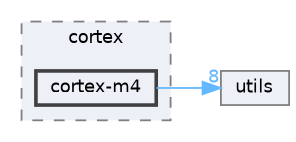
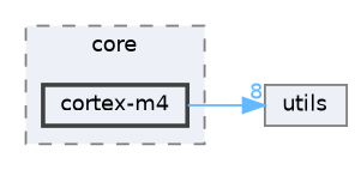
  digraph {
    compound=true
    rankdir=LR
    node [fillcolor="#edf0f7" fontname=Helvetica fontsize=10 shape=box]
    n1 [color=grey25 height=0.2 label="cortex-m4" style="filled,bold" width=0.4]
    n2 [color=grey50 height=0.2 label=utils style=filled width=0.4]
    subgraph cluster_1 {
      bgcolor="#edf0f7"
      fontname=Helvetica
      fontsize=10
-     label=cortex
+     label=core
      pencolor=grey50
      style="filled,dashed"
      n1
    }
    n1 -> n2 [color=steelblue1 fontcolor=steelblue1 fontname=Helvetica fontsize=10 headlabel=8 labeldistance=1.5 labelfontname=Helvetica labelfontsize=10]
  }
